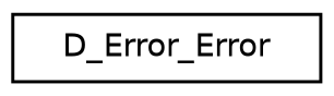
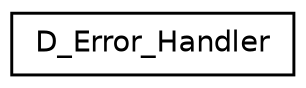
  digraph {
    rankdir=LR
-   n1 [color=black fillcolor=white fontname=Helvetica fontsize=10 height=0.2 label=D_Error_Error shape=record style=filled width=0.4]
+   n1 [color=black fillcolor=white fontname=Helvetica fontsize=10 height=0.2 label=D_Error_Handler shape=record style=filled width=0.4]
  }
